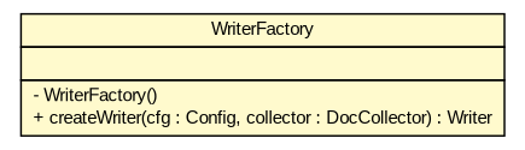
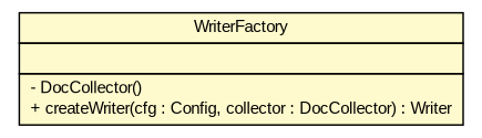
  digraph {
    nodesep=0.25
    ranksep=0.5
-   n1 [fontcolor=black fontname=arial fontsize=10.0 label=<<table title="org.tanjakostic.jcleancim.docgen.WriterFactory" border="0" cellborder="1" cellspacing="0" cellpadding="2" port="p" bgcolor="lemonChiffon" href="./WriterFactory.html"> 		<tr><td><table border="0" cellspacing="0" cellpadding="1"> <tr><td align="center" balign="center"> WriterFactory </td></tr> 		</table></td></tr> 		<tr><td><table border="0" cellspacing="0" cellpadding="1"> <tr><td align="left" balign="left">  </td></tr> 		</table></td></tr> 		<tr><td><table border="0" cellspacing="0" cellpadding="1"> <tr><td align="left" balign="left"> - WriterFactory() </td></tr> <tr><td align="left" balign="left"> + createWriter(cfg : Config, collector : DocCollector) : Writer </td></tr> 		</table></td></tr> 		</table>> shape=plaintext]
+   n1 [fontcolor=black fontname=arial fontsize=10.0 label=<<table title="org.tanjakostic.jcleancim.docgen.WriterFactory" border="0" cellborder="1" cellspacing="0" cellpadding="2" port="p" bgcolor="lemonChiffon" href="./WriterFactory.html"> 		<tr><td><table border="0" cellspacing="0" cellpadding="1"> <tr><td align="center" balign="center"> WriterFactory </td></tr> 		</table></td></tr> 		<tr><td><table border="0" cellspacing="0" cellpadding="1"> <tr><td align="left" balign="left">  </td></tr> 		</table></td></tr> 		<tr><td><table border="0" cellspacing="0" cellpadding="1"> <tr><td align="left" balign="left"> - DocCollector() </td></tr> <tr><td align="left" balign="left"> + createWriter(cfg : Config, collector : DocCollector) : Writer </td></tr> 		</table></td></tr> 		</table>> shape=plaintext]
  }
